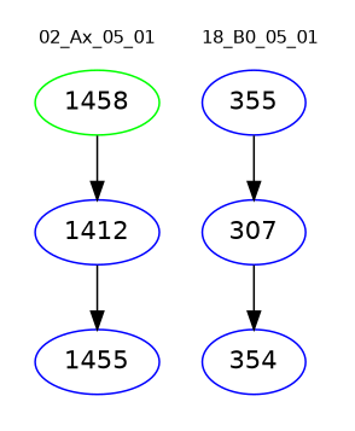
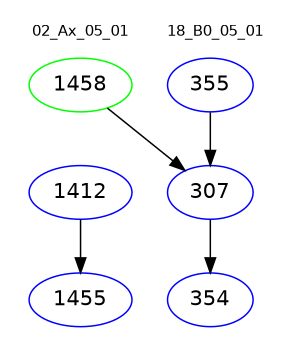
  digraph {
    fontname="DejaVu Sans"
    node [color=blue fontname="DejaVu Sans"]
    edge [color=black fontname="DejaVu Sans"]
    n1 [color=green label=1458]
    n2 [label=1412]
    n3 [label=1455]
    n4 [label=355]
    n5 [label=307]
    n6 [label=354]
    subgraph cluster_1 {
      color=white
      fontsize=10
      label="02_Ax_05_01"
      n1
      n2
      n3
    }
    subgraph cluster_2 {
      color=white
      fontsize=10
      label="18_B0_05_01"
      n4
      n5
      n6
    }
-   n1 -> n2
+   n1 -> n5
    n2 -> n3
    n4 -> n5
    n5 -> n6
  }
